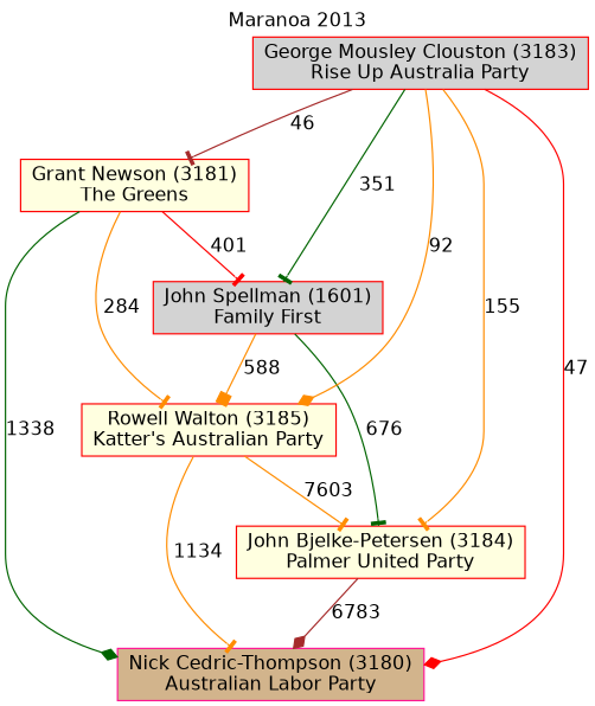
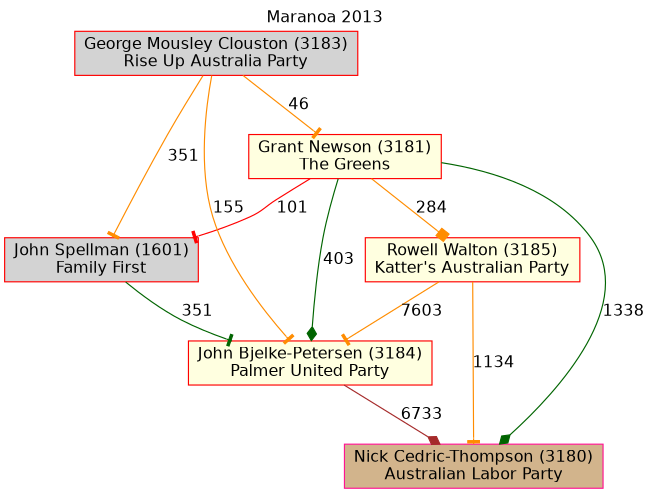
  digraph {
    fontname="DejaVu Sans"
    label="Maranoa 2013"
    labelloc=t
    mclimit=10
    node [color=red fillcolor=lightyellow fontname="DejaVu Sans" shape=box style=filled]
    edge [arrowhead=tee color=darkorange fontname="DejaVu Sans"]
    n1 [color=deeppink fillcolor=tan label="Nick Cedric-Thompson (3180)\nAustralian Labor Party"]
    n2 [label="John Bjelke-Petersen (3184)\nPalmer United Party"]
    n3 [label="Rowell Walton (3185)\nKatter's Australian Party"]
    n4 [fillcolor=lightgrey label="John Spellman (1601)\nFamily First"]
    n5 [label="Grant Newson (3181)\nThe Greens"]
    n6 [fillcolor=lightgrey label="George Mousley Clouston (3183)\nRise Up Australia Party"]
-   n2 -> n1 [arrowhead=diamond color=brown label=6783]
+   n2 -> n1 [arrowhead=diamond color=brown label=6733]
    n3 -> n1 [label=1134]
    n3 -> n2 [label=7603]
-   n4 -> n2 [color=darkgreen label=676]
-   n4 -> n3 [arrowhead=box label=588]
+   n4 -> n2 [color=darkgreen label=351]
    n5 -> n1 [arrowhead=diamond color=darkgreen label=1338]
-   n5 -> n3 [label=284]
-   n5 -> n4 [color=red label=401]
-   n6 -> n1 [arrowhead=diamond color=red label=47]
+   n5 -> n2 [arrowhead=diamond color=darkgreen label=403]
+   n5 -> n3 [arrowhead=box label=284]
+   n5 -> n4 [color=red label=101]
    n6 -> n2 [label=155]
-   n6 -> n3 [arrowhead=diamond label=92]
-   n6 -> n4 [color=darkgreen label=351]
-   n6 -> n5 [color=brown label=46]
+   n6 -> n4 [label=351]
+   n6 -> n5 [label=46]
  }
